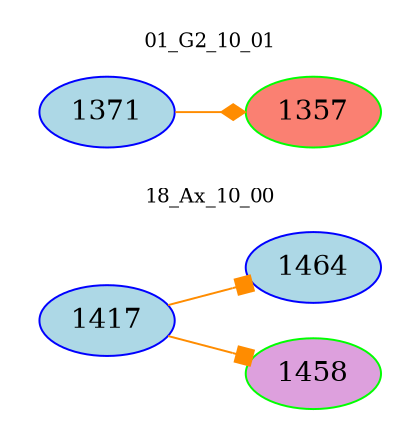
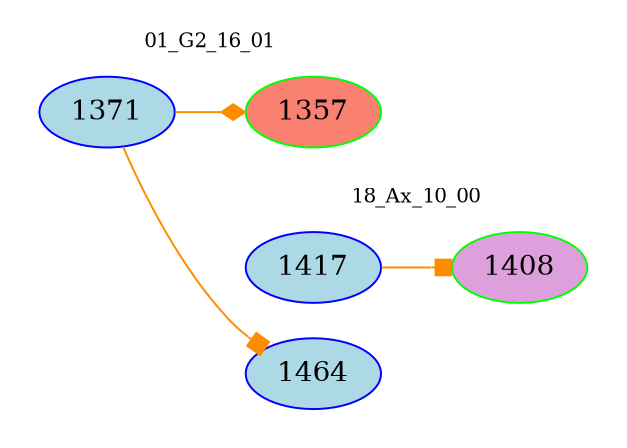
  digraph {
    rankdir=LR
    node [color=blue fillcolor=lightblue style=filled]
    edge [arrowhead=box color=darkorange]
    n1 [label=1417]
-   n2 [color=green fillcolor=plum label=1458]
+   n2 [color=green fillcolor=plum label=1408]
    n3 [label=1464]
    n4 [label=1371]
    n5 [color=green fillcolor=salmon label=1357]
    subgraph cluster_1 {
      color=white
      fontsize=10
      label="18_Ax_10_00"
      n1
      n2
      n3
    }
    subgraph cluster_2 {
      color=white
      fontsize=10
-     label="01_G2_10_01"
+     label="01_G2_16_01"
      n4
      n5
    }
    n1 -> n2
-   n1 -> n3
+   n4 -> n3
    n4 -> n5 [arrowhead=diamond]
  }
